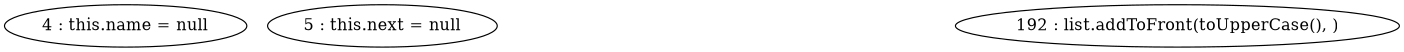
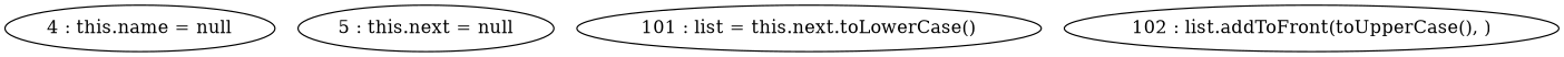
  digraph {
    "4 : this.name = null"
    "5 : this.next = null"
-   "102 : list.addToFront(toUpperCase(), )" [label="192 : list.addToFront(toUpperCase(), )"]
+   "101 : list = this.next.toLowerCase()"
+   "102 : list.addToFront(toUpperCase(), )"
  }
